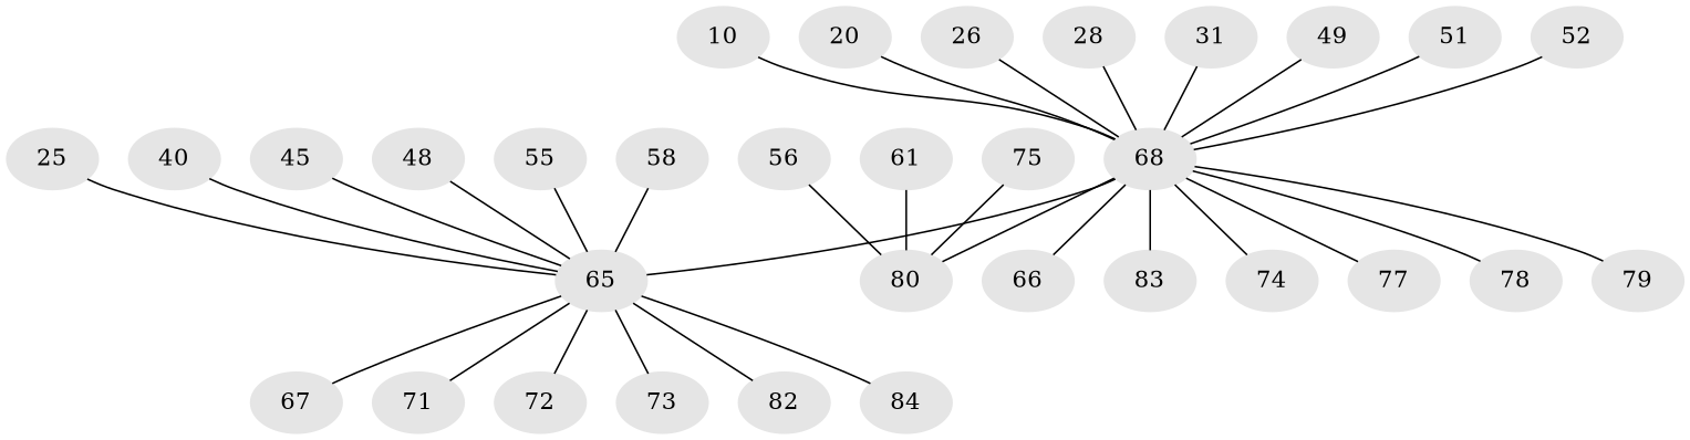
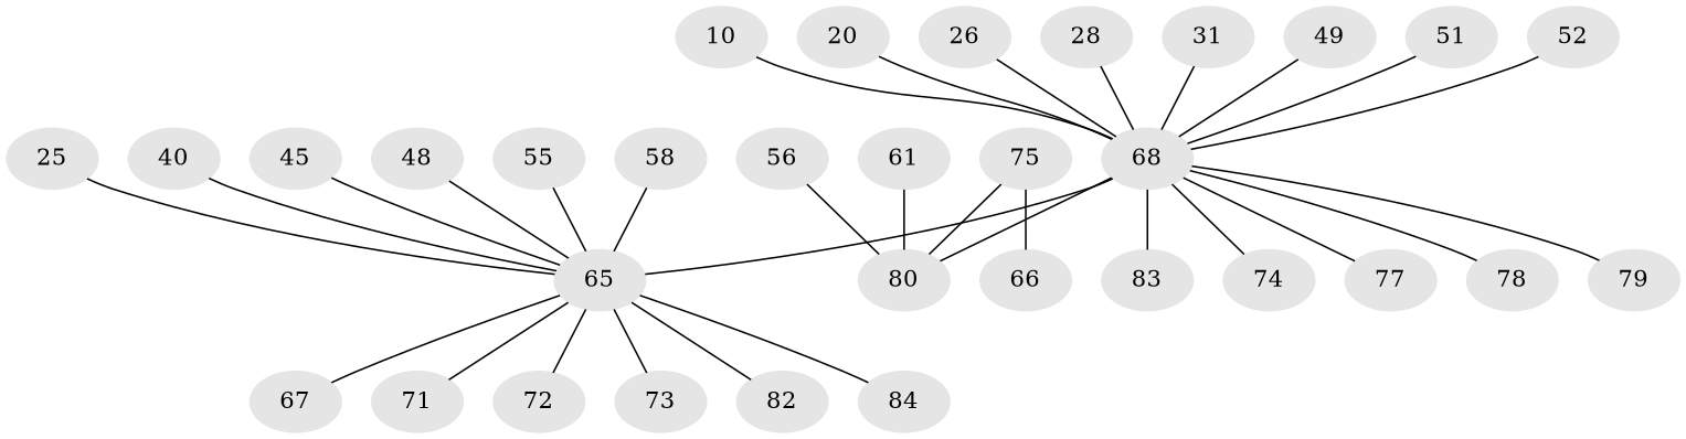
  graph {
    node [color=gray90 style=filled]
    n1 [label=68 super="+41+4"]
    65 [super="+6+19+23"]
    80 [super="+37+33+43"]
    66
    74
    77 [super="+9+54"]
    78
    79 [super="+63"]
    83
    10
    20
    67
    71
    72
    73 [super="+22+35+36+44"]
    82 [super="+70"]
    84 [super="+29+69"]
    25
    26
    28
    31 [super="+18"]
    40
    45
    48
    49
    51 [super="+34"]
    52
    55
    56
    58 [super="+17"]
    61
    75
    n1 -- 65 [weight=4]
    n1 -- 80 [weight=2]
-   n1 -- 66
+   75 -- 66
    n1 -- 74
    n1 -- 77
    n1 -- 78
    n1 -- 79
    n1 -- 83
    65 -- 67
    65 -- 71
    65 -- 72
    65 -- 73
    65 -- 82
    65 -- 84
    10 -- n1
    20 -- n1
    25 -- 65
    26 -- n1
    28 -- n1
    31 -- n1
    40 -- 65
    45 -- 65
    48 -- 65
    49 -- n1
    51 -- n1
    52 -- n1
    55 -- 65
    56 -- 80
    58 -- 65
    61 -- 80
    75 -- 80
  }
